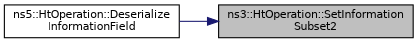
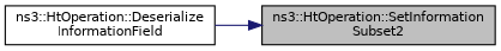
  digraph {
    rankdir=RL
    node [color=black fontname=Helvetica fontsize=10 shape=record style=filled]
    n1 [fillcolor=grey75 fontcolor=black height=0.2 label="ns3::HtOperation::SetInformation\lSubset2" width=0.4]
-   n2 [fillcolor=white height=0.2 label="ns5::HtOperation::Deserialize\lInformationField" width=0.4]
+   n2 [fillcolor=white height=0.2 label="ns3::HtOperation::Deserialize\lInformationField" width=0.4]
    n1 -> n2 [color=midnightblue dir=back fontname=Helvetica fontsize=10 labelfontname=Helvetica labelfontsize=10 style=solid]
  }
